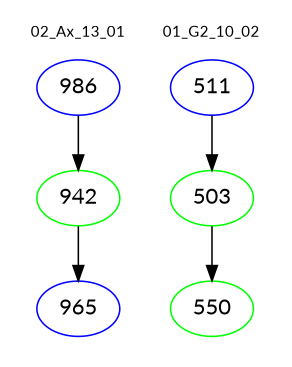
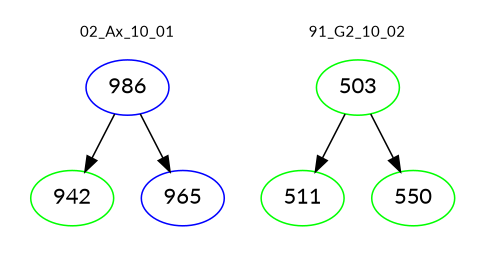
  digraph {
    fontname=Lato
    node [color=blue fontname=Lato]
    edge [color=black fontname=Lato]
    n1 [label=986]
    n2 [color=green label=942]
    n3 [label=965]
-   n4 [label=511]
+   n4 [color=green label=511]
    n5 [color=green label=503]
    n6 [color=green label=550]
    subgraph cluster_1 {
      color=white
      fontsize=10
-     label="02_Ax_13_01"
+     label="02_Ax_10_01"
      n1
      n2
      n3
    }
    subgraph cluster_2 {
      color=white
      fontsize=10
-     label="01_G2_10_02"
+     label="91_G2_10_02"
      n4
      n5
      n6
    }
    n1 -> n2
-   n2 -> n3
-   n4 -> n5
+   n1 -> n3
+   n5 -> n4
    n5 -> n6
  }
